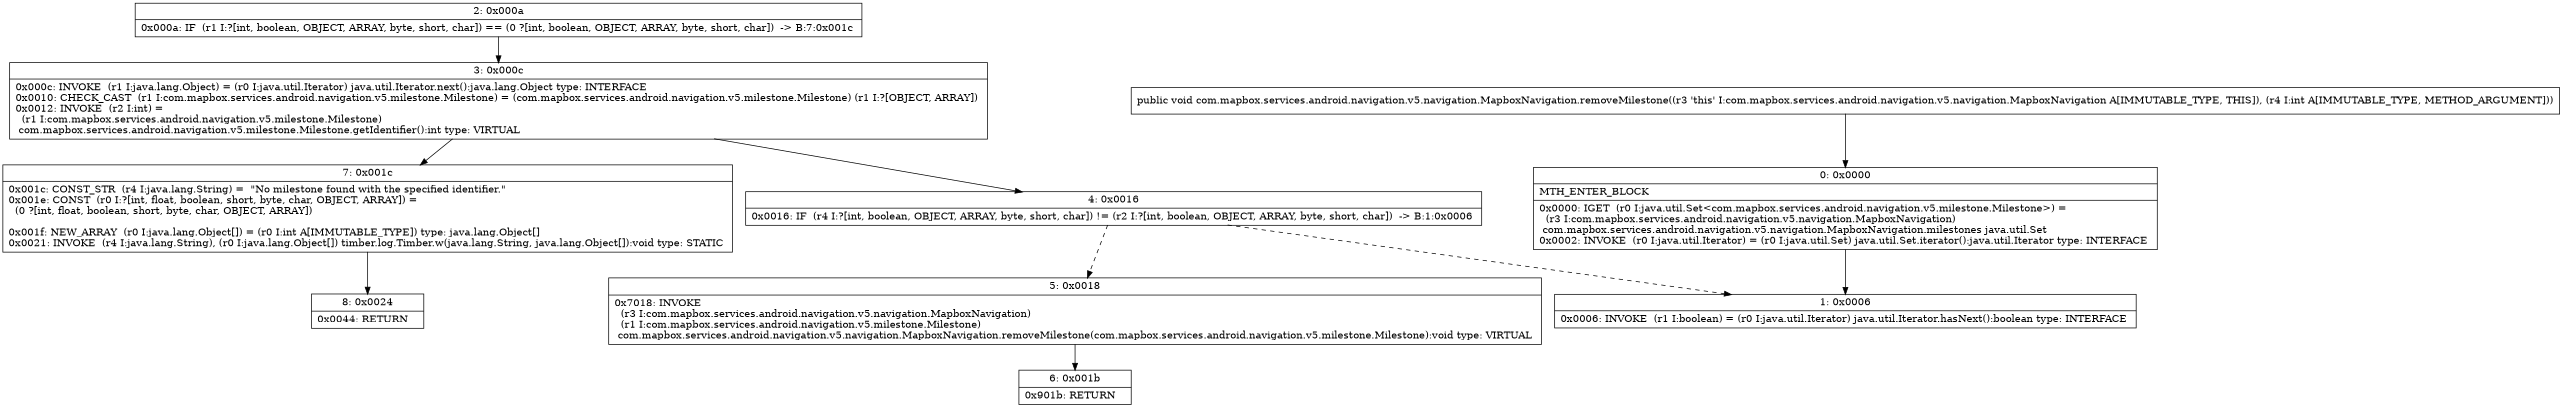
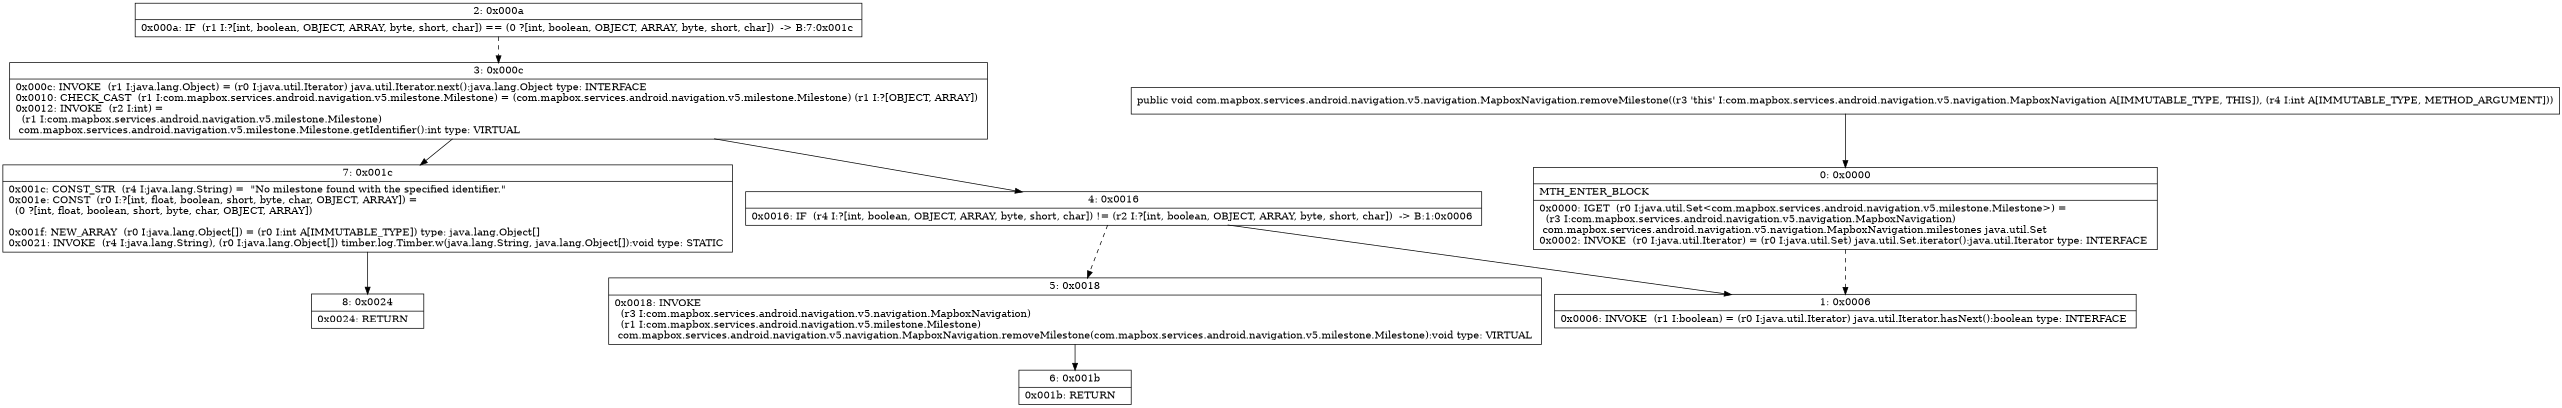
  digraph {
    node [shape=record]
    n1 [label="{0\:\ 0x0000|MTH_ENTER_BLOCK\l|0x0000: IGET  (r0 I:java.util.Set\<com.mapbox.services.android.navigation.v5.milestone.Milestone\>) = \l  (r3 I:com.mapbox.services.android.navigation.v5.navigation.MapboxNavigation)\l com.mapbox.services.android.navigation.v5.navigation.MapboxNavigation.milestones java.util.Set \l0x0002: INVOKE  (r0 I:java.util.Iterator) = (r0 I:java.util.Set) java.util.Set.iterator():java.util.Iterator type: INTERFACE \l}"]
    n2 [label="{1\:\ 0x0006|0x0006: INVOKE  (r1 I:boolean) = (r0 I:java.util.Iterator) java.util.Iterator.hasNext():boolean type: INTERFACE \l}"]
    n3 [label="{2\:\ 0x000a|0x000a: IF  (r1 I:?[int, boolean, OBJECT, ARRAY, byte, short, char]) == (0 ?[int, boolean, OBJECT, ARRAY, byte, short, char])  \-\> B:7:0x001c \l}"]
    n4 [label="{3\:\ 0x000c|0x000c: INVOKE  (r1 I:java.lang.Object) = (r0 I:java.util.Iterator) java.util.Iterator.next():java.lang.Object type: INTERFACE \l0x0010: CHECK_CAST  (r1 I:com.mapbox.services.android.navigation.v5.milestone.Milestone) = (com.mapbox.services.android.navigation.v5.milestone.Milestone) (r1 I:?[OBJECT, ARRAY]) \l0x0012: INVOKE  (r2 I:int) = \l  (r1 I:com.mapbox.services.android.navigation.v5.milestone.Milestone)\l com.mapbox.services.android.navigation.v5.milestone.Milestone.getIdentifier():int type: VIRTUAL \l}"]
    n5 [label="{7\:\ 0x001c|0x001c: CONST_STR  (r4 I:java.lang.String) =  \"No milestone found with the specified identifier.\" \l0x001e: CONST  (r0 I:?[int, float, boolean, short, byte, char, OBJECT, ARRAY]) = \l  (0 ?[int, float, boolean, short, byte, char, OBJECT, ARRAY])\l \l0x001f: NEW_ARRAY  (r0 I:java.lang.Object[]) = (r0 I:int A[IMMUTABLE_TYPE]) type: java.lang.Object[] \l0x0021: INVOKE  (r4 I:java.lang.String), (r0 I:java.lang.Object[]) timber.log.Timber.w(java.lang.String, java.lang.Object[]):void type: STATIC \l}"]
    n6 [label="{4\:\ 0x0016|0x0016: IF  (r4 I:?[int, boolean, OBJECT, ARRAY, byte, short, char]) != (r2 I:?[int, boolean, OBJECT, ARRAY, byte, short, char])  \-\> B:1:0x0006 \l}"]
-   n7 [label="{8\:\ 0x0024|0x0044: RETURN   \l}"]
-   n8 [label="{5\:\ 0x0018|0x7018: INVOKE  \l  (r3 I:com.mapbox.services.android.navigation.v5.navigation.MapboxNavigation)\l  (r1 I:com.mapbox.services.android.navigation.v5.milestone.Milestone)\l com.mapbox.services.android.navigation.v5.navigation.MapboxNavigation.removeMilestone(com.mapbox.services.android.navigation.v5.milestone.Milestone):void type: VIRTUAL \l}"]
-   n9 [label="{6\:\ 0x001b|0x901b: RETURN   \l}"]
+   n7 [label="{8\:\ 0x0024|0x0024: RETURN   \l}"]
+   n8 [label="{5\:\ 0x0018|0x0018: INVOKE  \l  (r3 I:com.mapbox.services.android.navigation.v5.navigation.MapboxNavigation)\l  (r1 I:com.mapbox.services.android.navigation.v5.milestone.Milestone)\l com.mapbox.services.android.navigation.v5.navigation.MapboxNavigation.removeMilestone(com.mapbox.services.android.navigation.v5.milestone.Milestone):void type: VIRTUAL \l}"]
+   n9 [label="{6\:\ 0x001b|0x001b: RETURN   \l}"]
    n10 [label="{public void com.mapbox.services.android.navigation.v5.navigation.MapboxNavigation.removeMilestone((r3 'this' I:com.mapbox.services.android.navigation.v5.navigation.MapboxNavigation A[IMMUTABLE_TYPE, THIS]), (r4 I:int A[IMMUTABLE_TYPE, METHOD_ARGUMENT])) }"]
-   n1 -> n2
-   n3 -> n4 [style=solid]
+   n1 -> n2 [style=dashed]
+   n3 -> n4 [style=dashed]
    n4 -> n5
    n4 -> n6
    n5 -> n7
-   n6 -> n2 [style=dashed]
+   n6 -> n2
    n6 -> n8 [style=dashed]
    n8 -> n9
    n10 -> n1
  }
